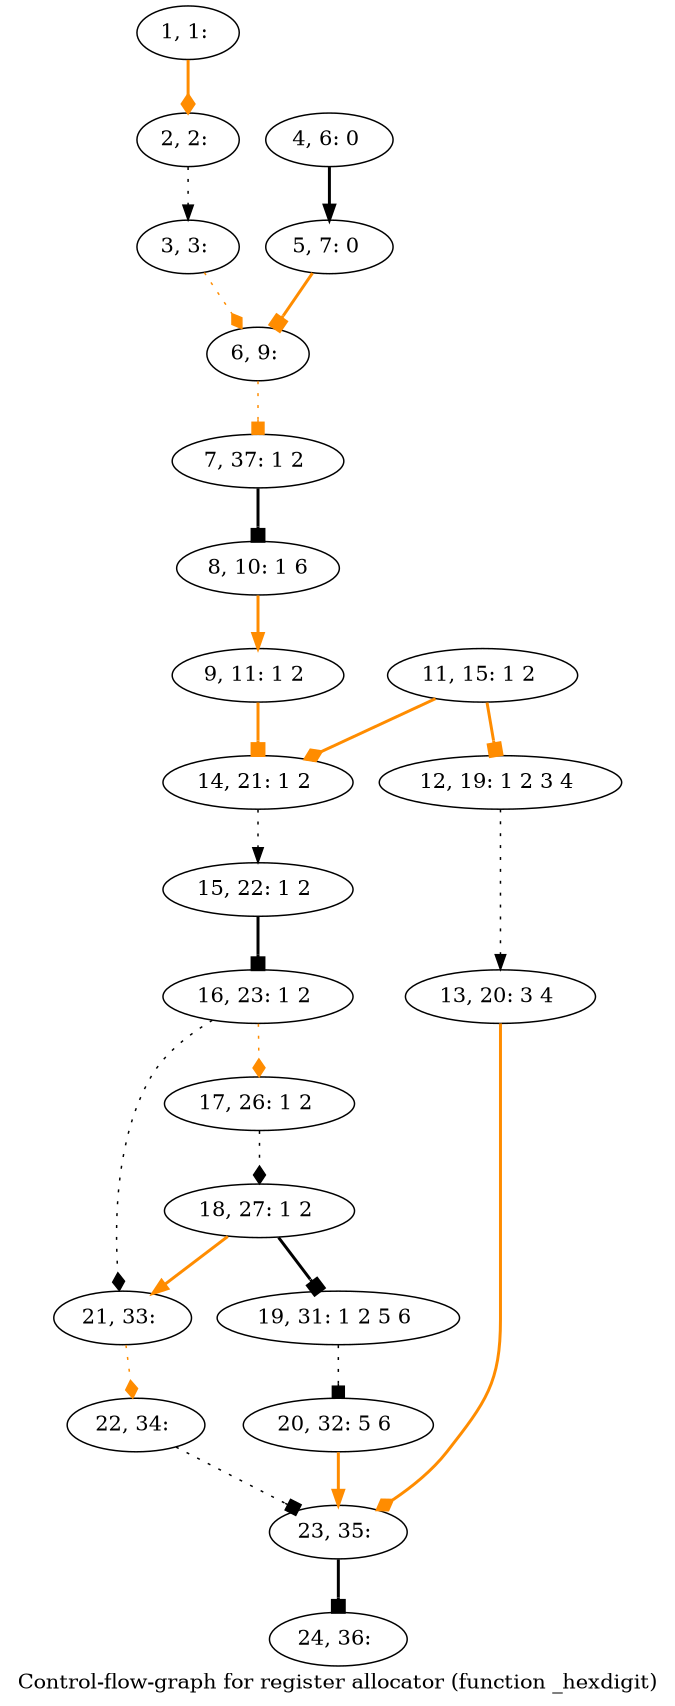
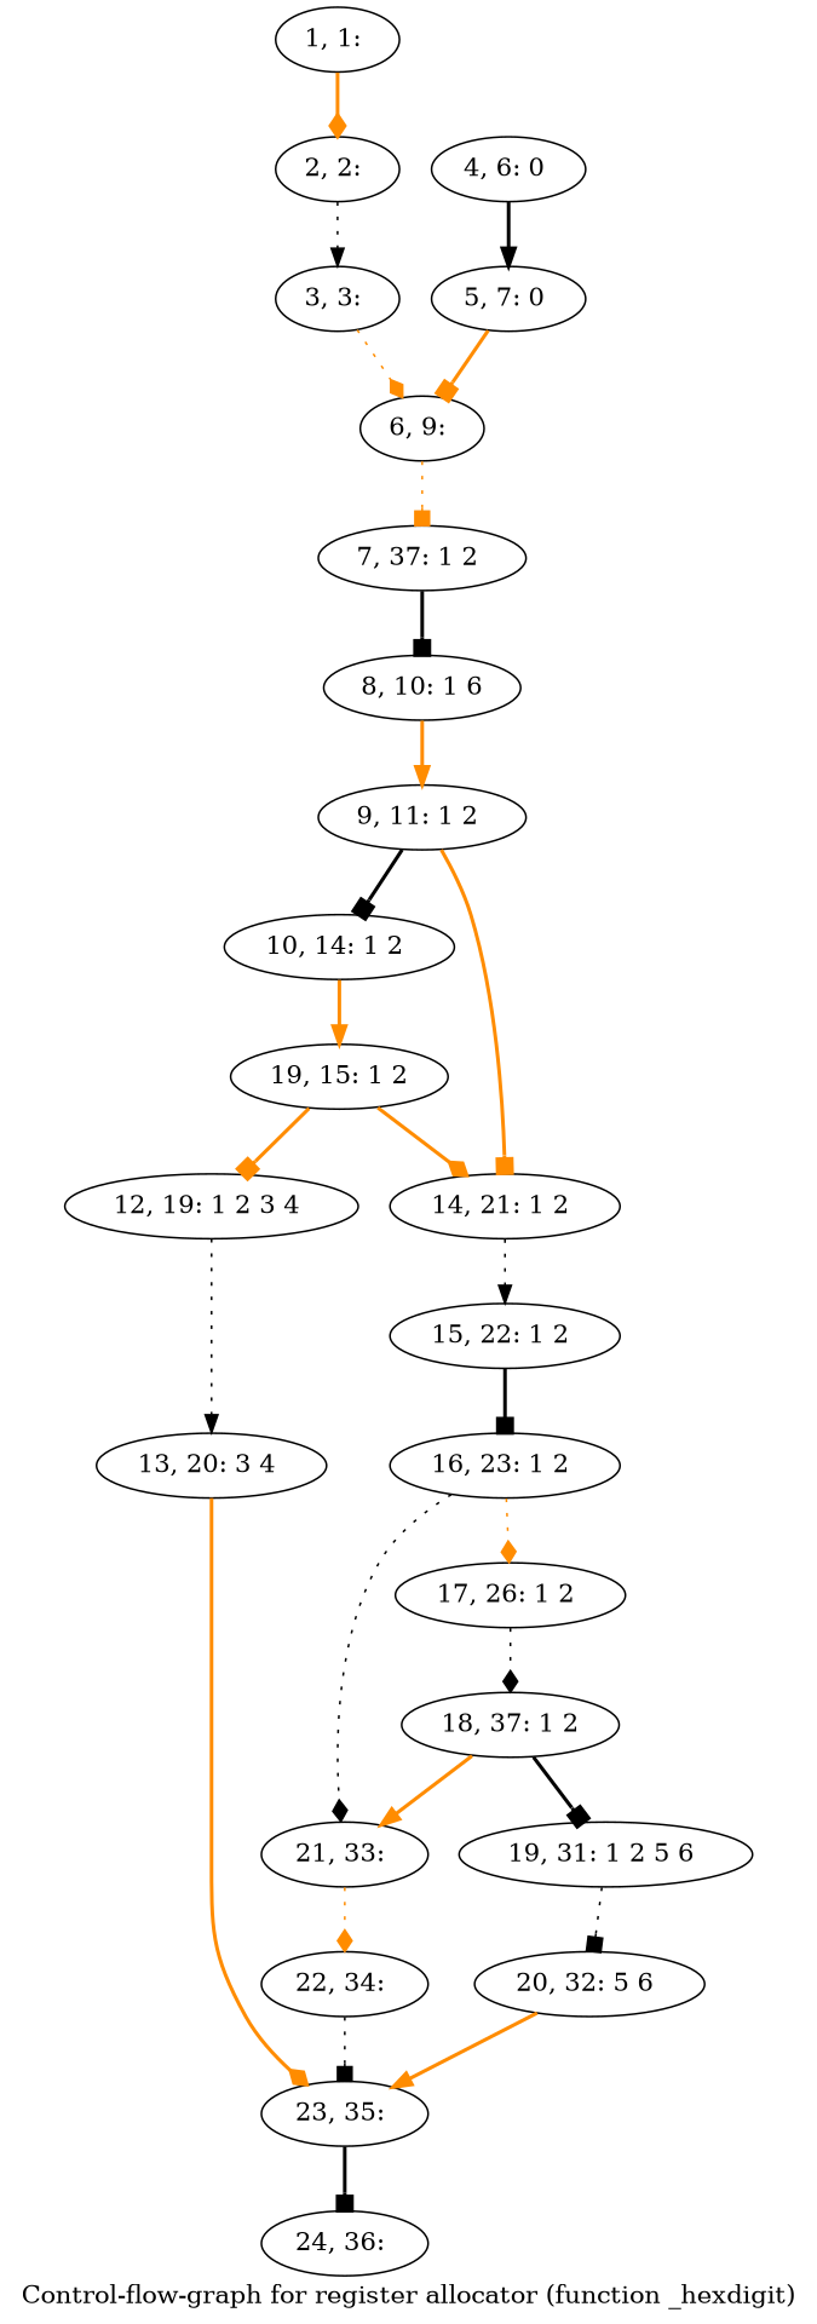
  digraph {
    label="Control-flow-graph for register allocator (function _hexdigit)"
    edge [arrowhead=box color=darkorange style=bold]
    n1 [label="1, 1: "]
    n2 [label="2, 2: "]
    n3 [label="3, 3: "]
    n4 [label="6, 9: "]
    n5 [label="4, 6: 0 "]
    n6 [label="5, 7: 0 "]
    n7 [label="7, 37: 1 2 "]
    n8 [label="8, 10: 1 6"]
    n9 [label="9, 11: 1 2 "]
+   n10 [label="10, 14: 1 2 "]
    n11 [label="14, 21: 1 2 "]
-   n12 [label="11, 15: 1 2 "]
+   n12 [label="19, 15: 1 2"]
    n13 [label="15, 22: 1 2 "]
    n14 [label="12, 19: 1 2 3 4 "]
    n15 [label="13, 20: 3 4 "]
    n16 [label="23, 35: "]
    n17 [label="24, 36: "]
    n18 [label="16, 23: 1 2 "]
    n19 [label="17, 26: 1 2 "]
    n20 [label="21, 33: "]
-   n21 [label="18, 27: 1 2 "]
+   n21 [label="18, 37: 1 2"]
    n22 [label="22, 34: "]
    n23 [label="19, 31: 1 2 5 6 "]
    n24 [label="20, 32: 5 6 "]
    n1 -> n2 [arrowhead=diamond]
    n2 -> n3 [arrowhead=normal color=black style=dotted]
    n3 -> n4 [arrowhead=diamond style=dotted]
    n4 -> n7 [style=dotted]
    n5 -> n6 [arrowhead=normal color=black]
    n6 -> n4
    n7 -> n8 [color=black]
    n8 -> n9 [arrowhead=normal]
+   n9 -> n10 [color=black]
    n9 -> n11
+   n10 -> n12 [arrowhead=normal]
    n11 -> n13 [arrowhead=normal color=black style=dotted]
    n12 -> n11 [arrowhead=diamond]
    n12 -> n14
    n13 -> n18 [color=black]
    n14 -> n15 [arrowhead=normal color=black style=dotted]
    n15 -> n16 [arrowhead=diamond]
    n16 -> n17 [color=black]
    n18 -> n19 [arrowhead=diamond style=dotted]
    n18 -> n20 [arrowhead=diamond color=black style=dotted]
    n19 -> n21 [arrowhead=diamond color=black style=dotted]
    n20 -> n22 [arrowhead=diamond style=dotted]
    n21 -> n20 [arrowhead=normal]
    n21 -> n23 [color=black]
    n22 -> n16 [color=black style=dotted]
    n23 -> n24 [color=black style=dotted]
    n24 -> n16 [arrowhead=normal]
  }
